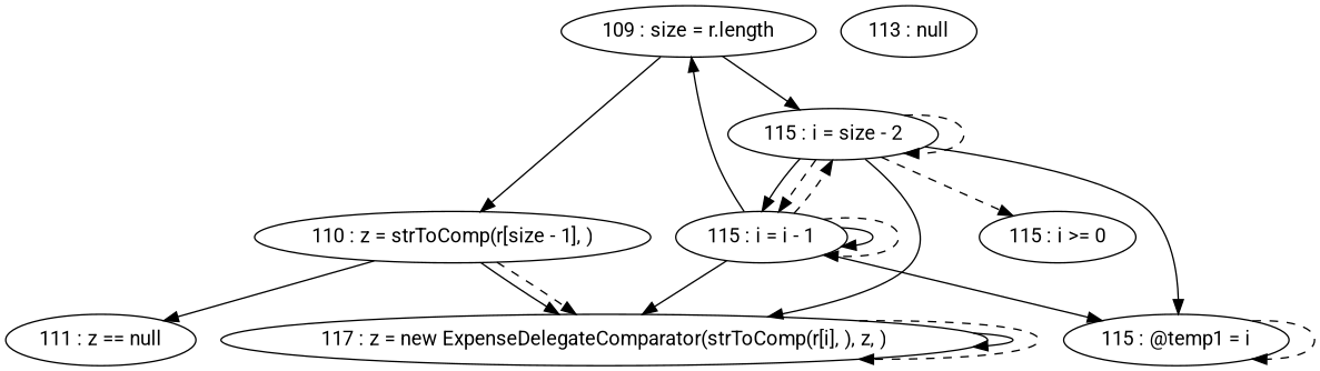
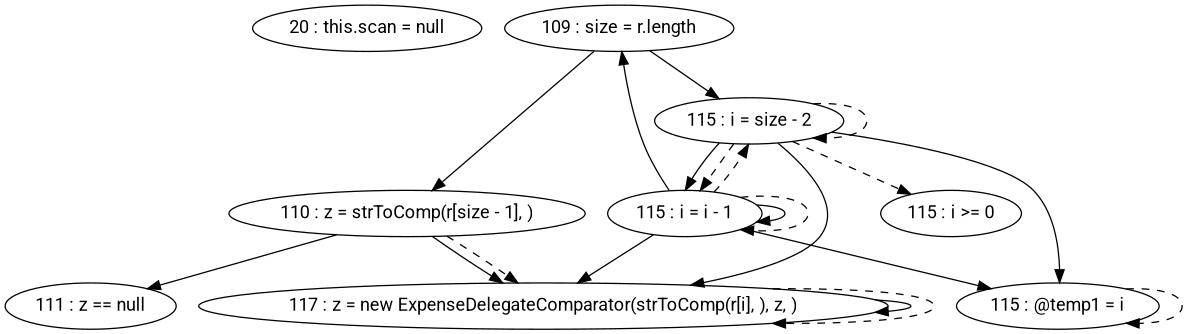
  digraph {
    fontname=Roboto
    node [fontname=Roboto]
    edge [fontname=Roboto]
+   "20 : this.scan = null"
    "109 : size = r.length"
    "110 : z = strToComp(r[size - 1], )"
    "115 : i = size - 2"
    "111 : z == null"
    "117 : z = new ExpenseDelegateComparator(strToComp(r[i], ), z, )"
    "115 : i >= 0"
    "115 : i = i - 1"
    "115 : @temp1 = i"
-   "113 : null"
    "109 : size = r.length" -> "110 : z = strToComp(r[size - 1], )"
    "109 : size = r.length" -> "115 : i = size - 2"
    "110 : z = strToComp(r[size - 1], )" -> "111 : z == null"
    "110 : z = strToComp(r[size - 1], )" -> "117 : z = new ExpenseDelegateComparator(strToComp(r[i], ), z, )"
    "110 : z = strToComp(r[size - 1], )" -> "117 : z = new ExpenseDelegateComparator(strToComp(r[i], ), z, )" [style=dashed]
    "115 : i = size - 2" -> "115 : i = size - 2" [style=dashed]
    "115 : i = size - 2" -> "117 : z = new ExpenseDelegateComparator(strToComp(r[i], ), z, )"
    "115 : i = size - 2" -> "115 : i >= 0" [style=dashed]
    "115 : i = size - 2" -> "115 : i = i - 1"
    "115 : i = size - 2" -> "115 : i = i - 1" [style=dashed]
    "115 : i = size - 2" -> "115 : @temp1 = i"
    "117 : z = new ExpenseDelegateComparator(strToComp(r[i], ), z, )" -> "117 : z = new ExpenseDelegateComparator(strToComp(r[i], ), z, )"
    "117 : z = new ExpenseDelegateComparator(strToComp(r[i], ), z, )" -> "117 : z = new ExpenseDelegateComparator(strToComp(r[i], ), z, )" [style=dashed]
    "115 : i = i - 1" -> "109 : size = r.length"
    "115 : i = i - 1" -> "115 : i = size - 2" [style=dashed]
    "115 : i = i - 1" -> "117 : z = new ExpenseDelegateComparator(strToComp(r[i], ), z, )"
    "115 : i = i - 1" -> "115 : i = i - 1"
    "115 : i = i - 1" -> "115 : i = i - 1" [style=dashed]
    "115 : i = i - 1" -> "115 : @temp1 = i"
    "115 : @temp1 = i" -> "115 : @temp1 = i" [style=dashed]
  }
